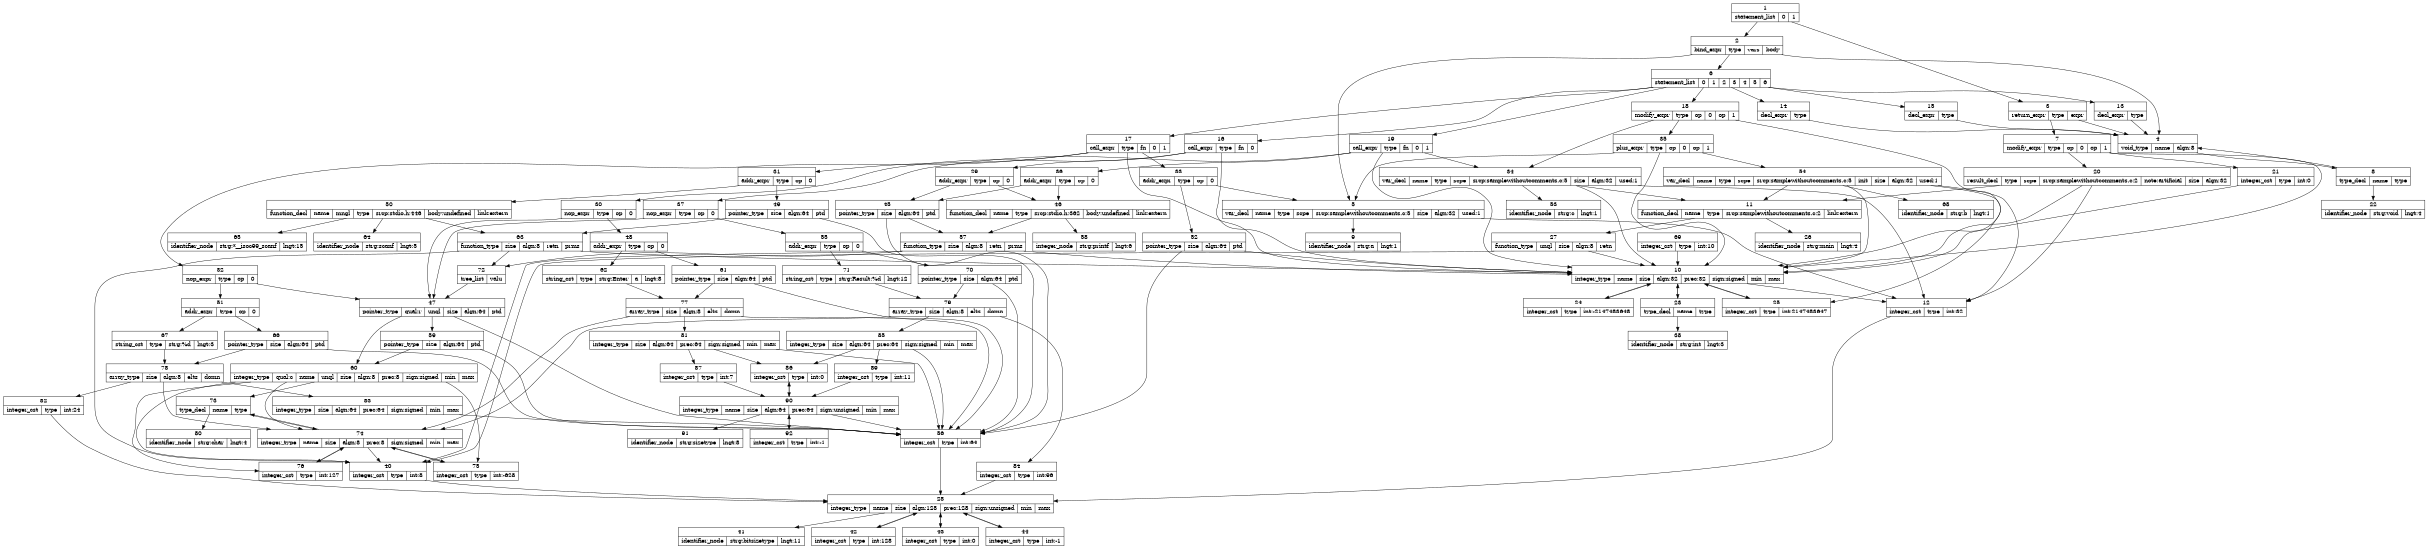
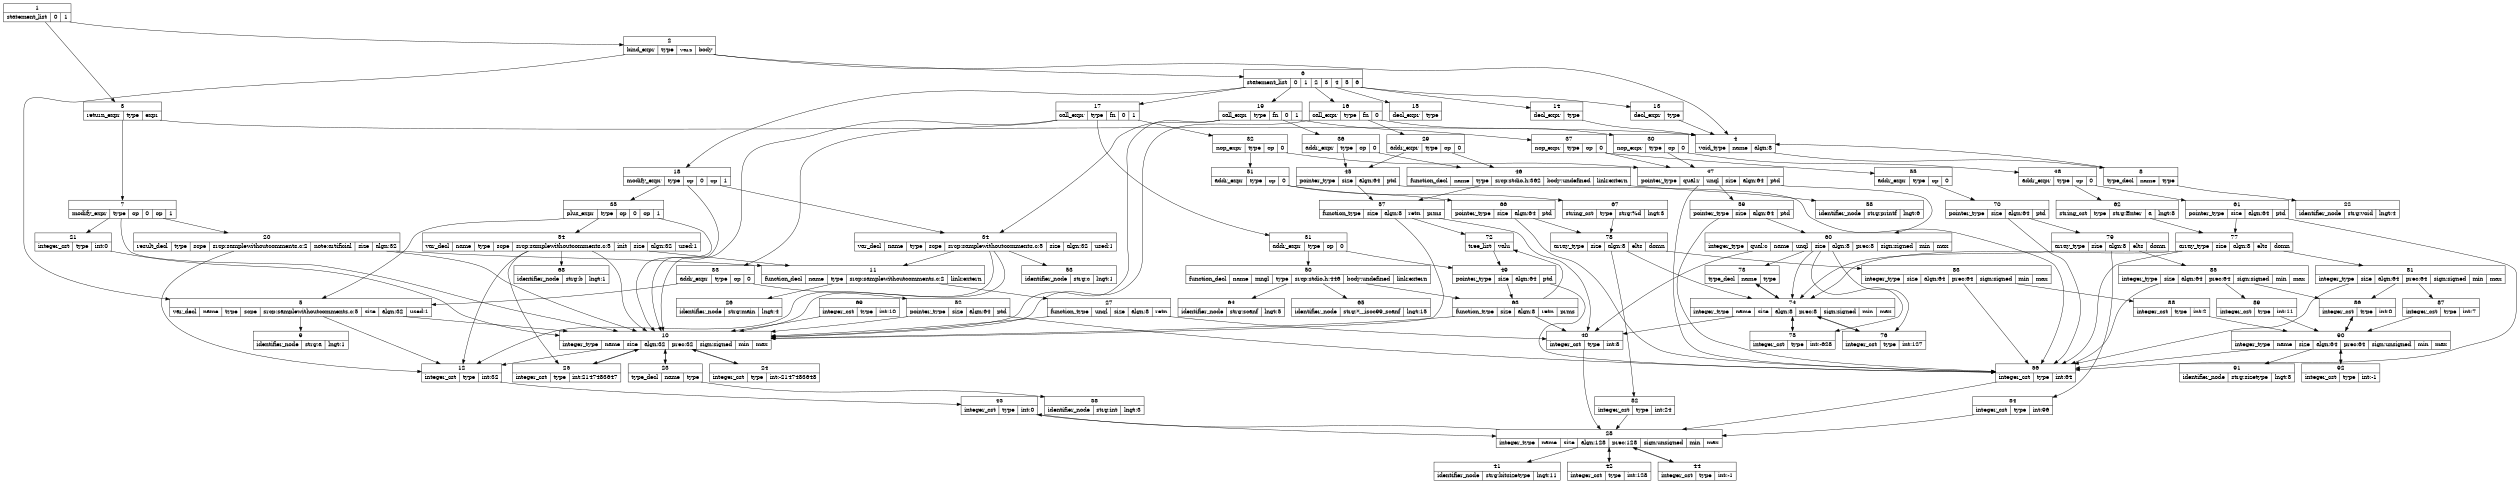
  digraph {
    node [shape=record]
    edge [tailport=type]
    n1 [label="{1 | {statement_list | 0  | 1 }}"]
    n2 [label="{2 | {bind_expr | type  | vars  | body }}"]
    n3 [label="{3 | {return_expr | type  | expr }}"]
    n4 [label="{4 | {void_type | name  | algn:8}}"]
    n5 [label="{5 | {var_decl | name  | type  | scpe  | srcp:samplewithoutcomments.c:5 | size  | algn:32 | used:1}}"]
    n6 [label="{6 | {statement_list | 0  | 1  | 2  | 3  | 4  | 5  | 6 }}"]
    n7 [label="{7 | {modify_expr | type  | op | 0  | op | 1 }}"]
    n8 [label="{8 | {type_decl | name  | type }}"]
    n9 [label="{9 | {identifier_node | strg:a | lngt:1}}"]
    n10 [label="{10 | {integer_type | name  | size  | algn:32 | prec:32 | sign:signed | min  | max }}"]
    n11 [label="{12 | {integer_cst | type  | int:32}}"]
    n12 [label="{13 | {decl_expr | type }}"]
    n13 [label="{14 | {decl_expr | type }}"]
    n14 [label="{15 | {decl_expr | type }}"]
    n15 [label="{16 | {call_expr | type  | fn  | 0 }}"]
    n16 [label="{17 | {call_expr | type  | fn  | 0  | 1 }}"]
    n17 [label="{18 | {modify_expr | type  | op | 0  | op | 1 }}"]
    n18 [label="{19 | {call_expr | type  | fn  | 0  | 1 }}"]
    n19 [label="{20 | {result_decl | type  | scpe  | srcp:samplewithoutcomments.c:2 | note:artificial | size  | algn:32}}"]
    n20 [label="{21 | {integer_cst | type  | int:0}}"]
    n21 [label="{22 | {identifier_node | strg:void | lngt:4}}"]
    n22 [label="{23 | {type_decl | name  | type }}"]
    n23 [label="{24 | {integer_cst | type  | int:-2147483648}}"]
    n24 [label="{25 | {integer_cst | type  | int:2147483647}}"]
    n25 [label="{11 | {function_decl | name  | type  | srcp:samplewithoutcomments.c:2 | link:extern}}"]
    n26 [label="{26 | {identifier_node | strg:main | lngt:4}}"]
    n27 [label="{27 | {function_type | unql  | size  | algn:8 | retn }}"]
    n28 [label="{28 | {integer_type | name  | size  | algn:128 | prec:128 | sign:unsigned | min  | max }}"]
    n29 [label="{29 | {addr_expr | type  | op | 0 }}"]
    n30 [label="{30 | {nop_expr | type  | op | 0 }}"]
    n31 [label="{31 | {addr_expr | type  | op | 0 }}"]
    n32 [label="{32 | {nop_expr | type  | op | 0 }}"]
    n33 [label="{33 | {addr_expr | type  | op | 0 }}"]
    n34 [label="{34 | {var_decl | name  | type  | scpe  | srcp:samplewithoutcomments.c:5 | size  | algn:32 | used:1}}"]
    n35 [label="{35 | {plus_expr | type  | op | 0  | op | 1 }}"]
    n36 [label="{36 | {addr_expr | type  | op | 0 }}"]
    n37 [label="{37 | {nop_expr | type  | op | 0 }}"]
    n38 [label="{38 | {identifier_node | strg:int | lngt:3}}"]
    n39 [label="{40 | {integer_cst | type  | int:8}}"]
    n40 [label="{41 | {identifier_node | strg:bitsizetype | lngt:11}}"]
    n41 [label="{42 | {integer_cst | type  | int:128}}"]
    n42 [label="{43 | {integer_cst | type  | int:0}}"]
    n43 [label="{44 | {integer_cst | type  | int:-1}}"]
    n44 [label="{45 | {pointer_type | size  | algn:64 | ptd }}"]
    n45 [label="{46 | {function_decl | name  | type  | srcp:stdio.h:362 | body:undefined | link:extern}}"]
    n46 [label="{47 | {pointer_type | qual:r | unql  | size  | algn:64 | ptd }}"]
    n47 [label="{48 | {addr_expr | type  | op | 0 }}"]
    n48 [label="{49 | {pointer_type | size  | algn:64 | ptd }}"]
    n49 [label="{50 | {function_decl | name  | mngl  | type  | srcp:stdio.h:446 | body:undefined | link:extern}}"]
    n50 [label="{51 | {addr_expr | type  | op | 0 }}"]
    n51 [label="{52 | {pointer_type | size  | algn:64 | ptd }}"]
    n52 [label="{53 | {identifier_node | strg:c | lngt:1}}"]
    n53 [label="{54 | {var_decl | name  | type  | scpe  | srcp:samplewithoutcomments.c:5 | init  | size  | algn:32 | used:1}}"]
    n54 [label="{55 | {addr_expr | type  | op | 0 }}"]
    n55 [label="{56 | {integer_cst | type  | int:64}}"]
    n56 [label="{57 | {function_type | size  | algn:8 | retn  | prms }}"]
-   n57 [label="{58 | {integer_node | strg:printf | lngt:6}}"]
+   n57 [label="{58 | {identifier_node | strg:printf | lngt:6}}"]
    n58 [label="{59 | {pointer_type | size  | algn:64 | ptd }}"]
    n59 [label="{60 | {integer_type | qual:c | name  | unql  | size  | algn:8 | prec:8 | sign:signed | min  | max }}"]
    n60 [label="{61 | {pointer_type | size  | algn:64 | ptd }}"]
    n61 [label="{62 | {string_cst | type  | strg:Enter | a | lngt:8}}"]
    n62 [label="{63 | {function_type | size  | algn:8 | retn  | prms }}"]
    n63 [label="{64 | {identifier_node | strg:scanf | lngt:5}}"]
    n64 [label="{65 | {identifier_node | strg:*__isoc99_scanf | lngt:15}}"]
    n65 [label="{66 | {pointer_type | size  | algn:64 | ptd }}"]
    n66 [label="{67 | {string_cst | type  | strg:%d | lngt:3}}"]
    n67 [label="{68 | {identifier_node | strg:b | lngt:1}}"]
    n68 [label="{70 | {pointer_type | size  | algn:64 | ptd }}"]
-   n69 [label="{71 | {string_cst | type  | strg:Result:%d | lngt:12}}"]
    n70 [label="{72 | {tree_list | valu }}"]
    n71 [label="{73 | {type_decl | name  | type }}"]
    n72 [label="{74 | {integer_type | name  | size  | algn:8 | prec:8 | sign:signed | min  | max }}"]
    n73 [label="{75 | {integer_cst | type  | int:-628}}"]
    n74 [label="{76 | {integer_cst | type  | int:127}}"]
    n75 [label="{77 | {array_type | size  | algn:8 | elts  | domn }}"]
    n76 [label="{78 | {array_type | size  | algn:8 | elts  | domn }}"]
    n77 [label="{69 | {integer_cst | type  | int:10}}"]
    n78 [label="{79 | {array_type | size  | algn:8 | elts  | domn }}"]
-   n79 [label="{80 | {identifier_node | strg:char | lngt:4}}"]
    n80 [label="{81 | {integer_type | size  | algn:64 | prec:64 | sign:signed | min  | max }}"]
    n81 [label="{82 | {integer_cst | type  | int:24}}"]
    n82 [label="{83 | {integer_type | size  | algn:64 | prec:64 | sign:signed | min  | max }}"]
    n83 [label="{84 | {integer_cst | type  | int:96}}"]
    n84 [label="{85 | {integer_type | size  | algn:64 | prec:64 | sign:signed | min  | max }}"]
    n85 [label="{86 | {integer_cst | type  | int:0}}"]
    n86 [label="{87 | {integer_cst | type  | int:7}}"]
+   n87 [label="{88 | {integer_cst | type  | int:2}}"]
    n88 [label="{89 | {integer_cst | type  | int:11}}"]
    n89 [label="{90 | {integer_type | name  | size  | algn:64 | prec:64 | sign:unsigned | min  | max }}"]
    n90 [label="{91 | {identifier_node | strg:sizetype | lngt:8}}"]
    n91 [label="{92 | {integer_cst | type  | int:-1}}"]
    n1 -> n2 [tailport=0]
    n1 -> n3 [tailport=1]
    n2 -> n4
    n2 -> n5 [tailport=vars]
    n2 -> n6 [tailport=body]
    n3 -> n4
    n3 -> n7 [tailport=expr]
    n4 -> n8 [tailport=name]
    n5 -> n9 [tailport=name]
+   n5 -> n10
    n5 -> n11 [tailport=size]
    n6 -> n12 [tailport=0]
    n6 -> n13 [tailport=1]
    n6 -> n14 [tailport=2]
    n6 -> n15 [tailport=3]
    n6 -> n16 [tailport=4]
    n6 -> n17 [tailport=5]
    n6 -> n18 [tailport=6]
    n7 -> n10
    n7 -> n19 [tailport=0]
    n7 -> n20 [tailport=1]
    n8 -> n4
    n8 -> n21 [tailport=name]
    n10 -> n11 [tailport=size]
    n10 -> n22 [tailport=name]
    n10 -> n23 [tailport=min]
    n10 -> n24 [tailport=max]
-   n11 -> n28
+   n11 -> n42
    n12 -> n4
    n13 -> n4
-   n14 -> n4
    n15 -> n10
    n15 -> n29 [tailport=fn]
    n15 -> n30 [tailport=0]
    n16 -> n10
    n16 -> n31 [tailport=fn]
    n16 -> n32 [tailport=0]
    n16 -> n33 [tailport=1]
    n17 -> n10
    n17 -> n34 [tailport=0]
    n17 -> n35 [tailport=1]
    n18 -> n10
    n18 -> n34 [tailport=1]
    n18 -> n36 [tailport=fn]
    n18 -> n37 [tailport=0]
    n19 -> n10
    n19 -> n11 [tailport=size]
    n19 -> n25 [tailport=scpe]
    n20 -> n10
    n22 -> n10
    n22 -> n38 [tailport=name]
    n23 -> n10
    n24 -> n10
    n25 -> n26 [tailport=name]
    n25 -> n27
    n27 -> n10 [tailport=retn]
    n27 -> n39 [tailport=size]
    n28 -> n40 [tailport=name]
    n28 -> n41 [tailport=size]
    n28 -> n42 [tailport=min]
    n28 -> n43 [tailport=max]
    n29 -> n44
    n29 -> n45 [tailport=0]
    n30 -> n46
    n30 -> n47 [tailport=0]
    n31 -> n48
    n31 -> n49 [tailport=0]
    n32 -> n46
    n32 -> n50 [tailport=0]
    n33 -> n5 [tailport=0]
    n33 -> n51
    n34 -> n10
    n34 -> n11 [tailport=size]
    n34 -> n25 [tailport=scpe]
    n34 -> n52 [tailport=name]
    n35 -> n5 [tailport=0]
    n35 -> n10
    n35 -> n53 [tailport=1]
    n36 -> n44
    n36 -> n45 [tailport=0]
    n37 -> n46
    n37 -> n54 [tailport=0]
    n39 -> n28
    n41 -> n28
    n42 -> n28
    n43 -> n28
    n44 -> n55 [tailport=size]
    n44 -> n56 [tailport=ptd]
    n45 -> n56
    n45 -> n57 [tailport=name]
    n46 -> n55 [tailport=size]
    n46 -> n58 [tailport=unql]
    n46 -> n59 [tailport=ptd]
    n47 -> n60
    n47 -> n61 [tailport=0]
    n48 -> n55 [tailport=size]
    n48 -> n62 [tailport=ptd]
    n49 -> n62
    n49 -> n63 [tailport=name]
    n49 -> n64 [tailport=mngl]
    n50 -> n65
    n50 -> n66 [tailport=0]
    n51 -> n10 [tailport=ptd]
    n51 -> n55 [tailport=size]
    n53 -> n10
    n53 -> n11 [tailport=size]
    n53 -> n24 [tailport=init]
    n53 -> n25 [tailport=scpe]
    n53 -> n67 [tailport=name]
    n54 -> n68
-   n54 -> n69 [tailport=0]
    n55 -> n28
    n56 -> n10 [tailport=retn]
    n56 -> n39 [tailport=size]
    n56 -> n70 [tailport=prms]
    n58 -> n55 [tailport=size]
    n58 -> n59 [tailport=ptd]
    n59 -> n39 [tailport=size]
    n59 -> n71 [tailport=name]
    n59 -> n72 [tailport=unql]
    n59 -> n73 [tailport=min]
    n59 -> n74 [tailport=max]
    n60 -> n55 [tailport=size]
    n60 -> n75 [tailport=ptd]
    n61 -> n75
    n62 -> n10 [tailport=retn]
    n62 -> n39 [tailport=size]
    n62 -> n70 [tailport=prms]
    n65 -> n55 [tailport=size]
    n65 -> n76 [tailport=ptd]
    n66 -> n76
    n68 -> n55 [tailport=size]
    n68 -> n78 [tailport=ptd]
-   n69 -> n78
-   n70 -> n46 [tailport=valu]
+   n70 -> n48 [tailport=valu]
    n71 -> n72
-   n71 -> n79 [tailport=name]
    n72 -> n39 [tailport=size]
    n72 -> n71 [tailport=name]
    n72 -> n73 [tailport=min]
    n72 -> n74 [tailport=max]
    n73 -> n72
    n74 -> n72
    n75 -> n55 [tailport=size]
    n75 -> n72 [tailport=elts]
    n75 -> n80 [tailport=domn]
    n76 -> n72 [tailport=elts]
    n76 -> n81 [tailport=size]
    n76 -> n82 [tailport=domn]
    n77 -> n10
    n78 -> n72 [tailport=elts]
    n78 -> n83 [tailport=size]
    n78 -> n84 [tailport=domn]
    n80 -> n55 [tailport=size]
    n80 -> n85 [tailport=min]
    n80 -> n86 [tailport=max]
    n81 -> n28
    n82 -> n55 [tailport=size]
+   n82 -> n87 [tailport=max]
    n83 -> n28
    n84 -> n55 [tailport=size]
    n84 -> n85 [tailport=min]
    n84 -> n88 [tailport=max]
    n85 -> n89
    n86 -> n89
+   n87 -> n89
    n88 -> n89
    n89 -> n55 [tailport=size]
    n89 -> n85 [tailport=min]
    n89 -> n90 [tailport=name]
    n89 -> n91 [tailport=max]
    n91 -> n89
  }
